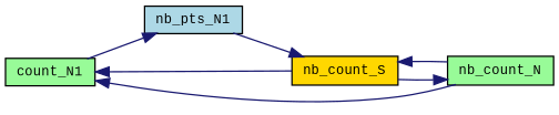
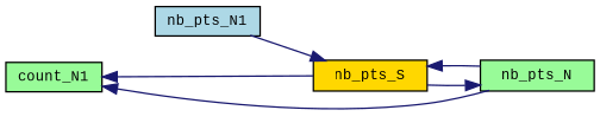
  digraph {
    fontname="Liberation Mono"
    rankdir=LR
    node [color=black fillcolor=palegreen fontname="Liberation Mono" fontsize=10 shape=record style=filled]
    edge [color=midnightblue fontname="Liberation Mono" fontsize=10 labelfontname=Helvetica labelfontsize=10 style=solid]
    n1 [fontcolor=black height=0.2 label=count_N1 width=0.4]
    n2 [fillcolor=lightblue height=0.2 label=nb_pts_N1 width=0.4]
-   n3 [fillcolor=gold height=0.2 label=nb_count_S width=0.4]
-   n4 [height=0.2 label=nb_count_N width=0.4]
-   n1 -> n2
+   n3 [fillcolor=gold height=0.2 label=nb_pts_S width=0.4]
+   n4 [height=0.2 label=nb_pts_N width=0.4]
    n2 -> n3
    n3 -> n1
    n3 -> n4
    n4 -> n1
    n4 -> n3
  }
